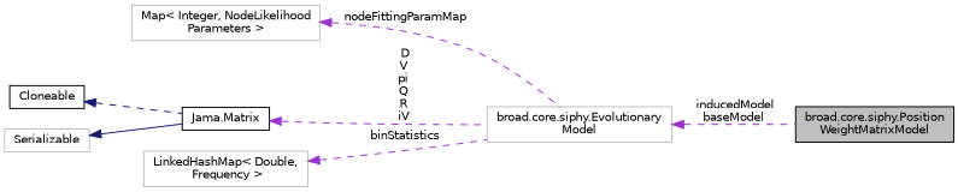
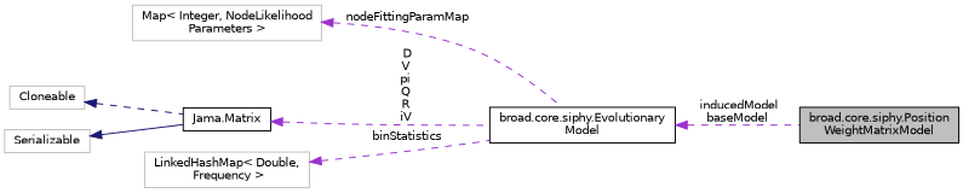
  digraph {
    rankdir=LR
    node [color=grey75 fillcolor=white fontname=Helvetica fontsize=10 shape=record style=filled]
    edge [color=darkorchid3 dir=back fontname=Helvetica fontsize=10 labelfontname=Helvetica labelfontsize=10 style=dashed]
    n1 [color=black fillcolor=grey75 fontcolor=black height=0.2 label="broad.core.siphy.Position\lWeightMatrixModel" width=0.4]
-   n2 [height=0.2 label="broad.core.siphy.Evolutionary\lModel" width=0.4]
+   n2 [color=black height=0.2 label="broad.core.siphy.Evolutionary\lModel" width=0.4]
    n3 [height=0.2 label="Map\< Integer, NodeLikelihood\lParameters \>" width=0.4]
    n4 [color=black height=0.2 label="Jama.Matrix" width=0.4]
-   n5 [color=black height=0.2 label=Cloneable width=0.4]
+   n5 [height=0.2 label=Cloneable width=0.4]
    n6 [height=0.2 label=Serializable width=0.4]
    n7 [height=0.2 label="LinkedHashMap\< Double,\l Frequency \>" width=0.4]
    n2 -> n1 [label=" inducedModel\nbaseModel"]
    n3 -> n2 [label=" nodeFittingParamMap"]
    n4 -> n2 [label=" D\nV\npi\nQ\nR\niV"]
    n5 -> n4 [color=midnightblue]
    n6 -> n4 [color=midnightblue style=solid]
    n7 -> n2 [label=" binStatistics"]
  }
